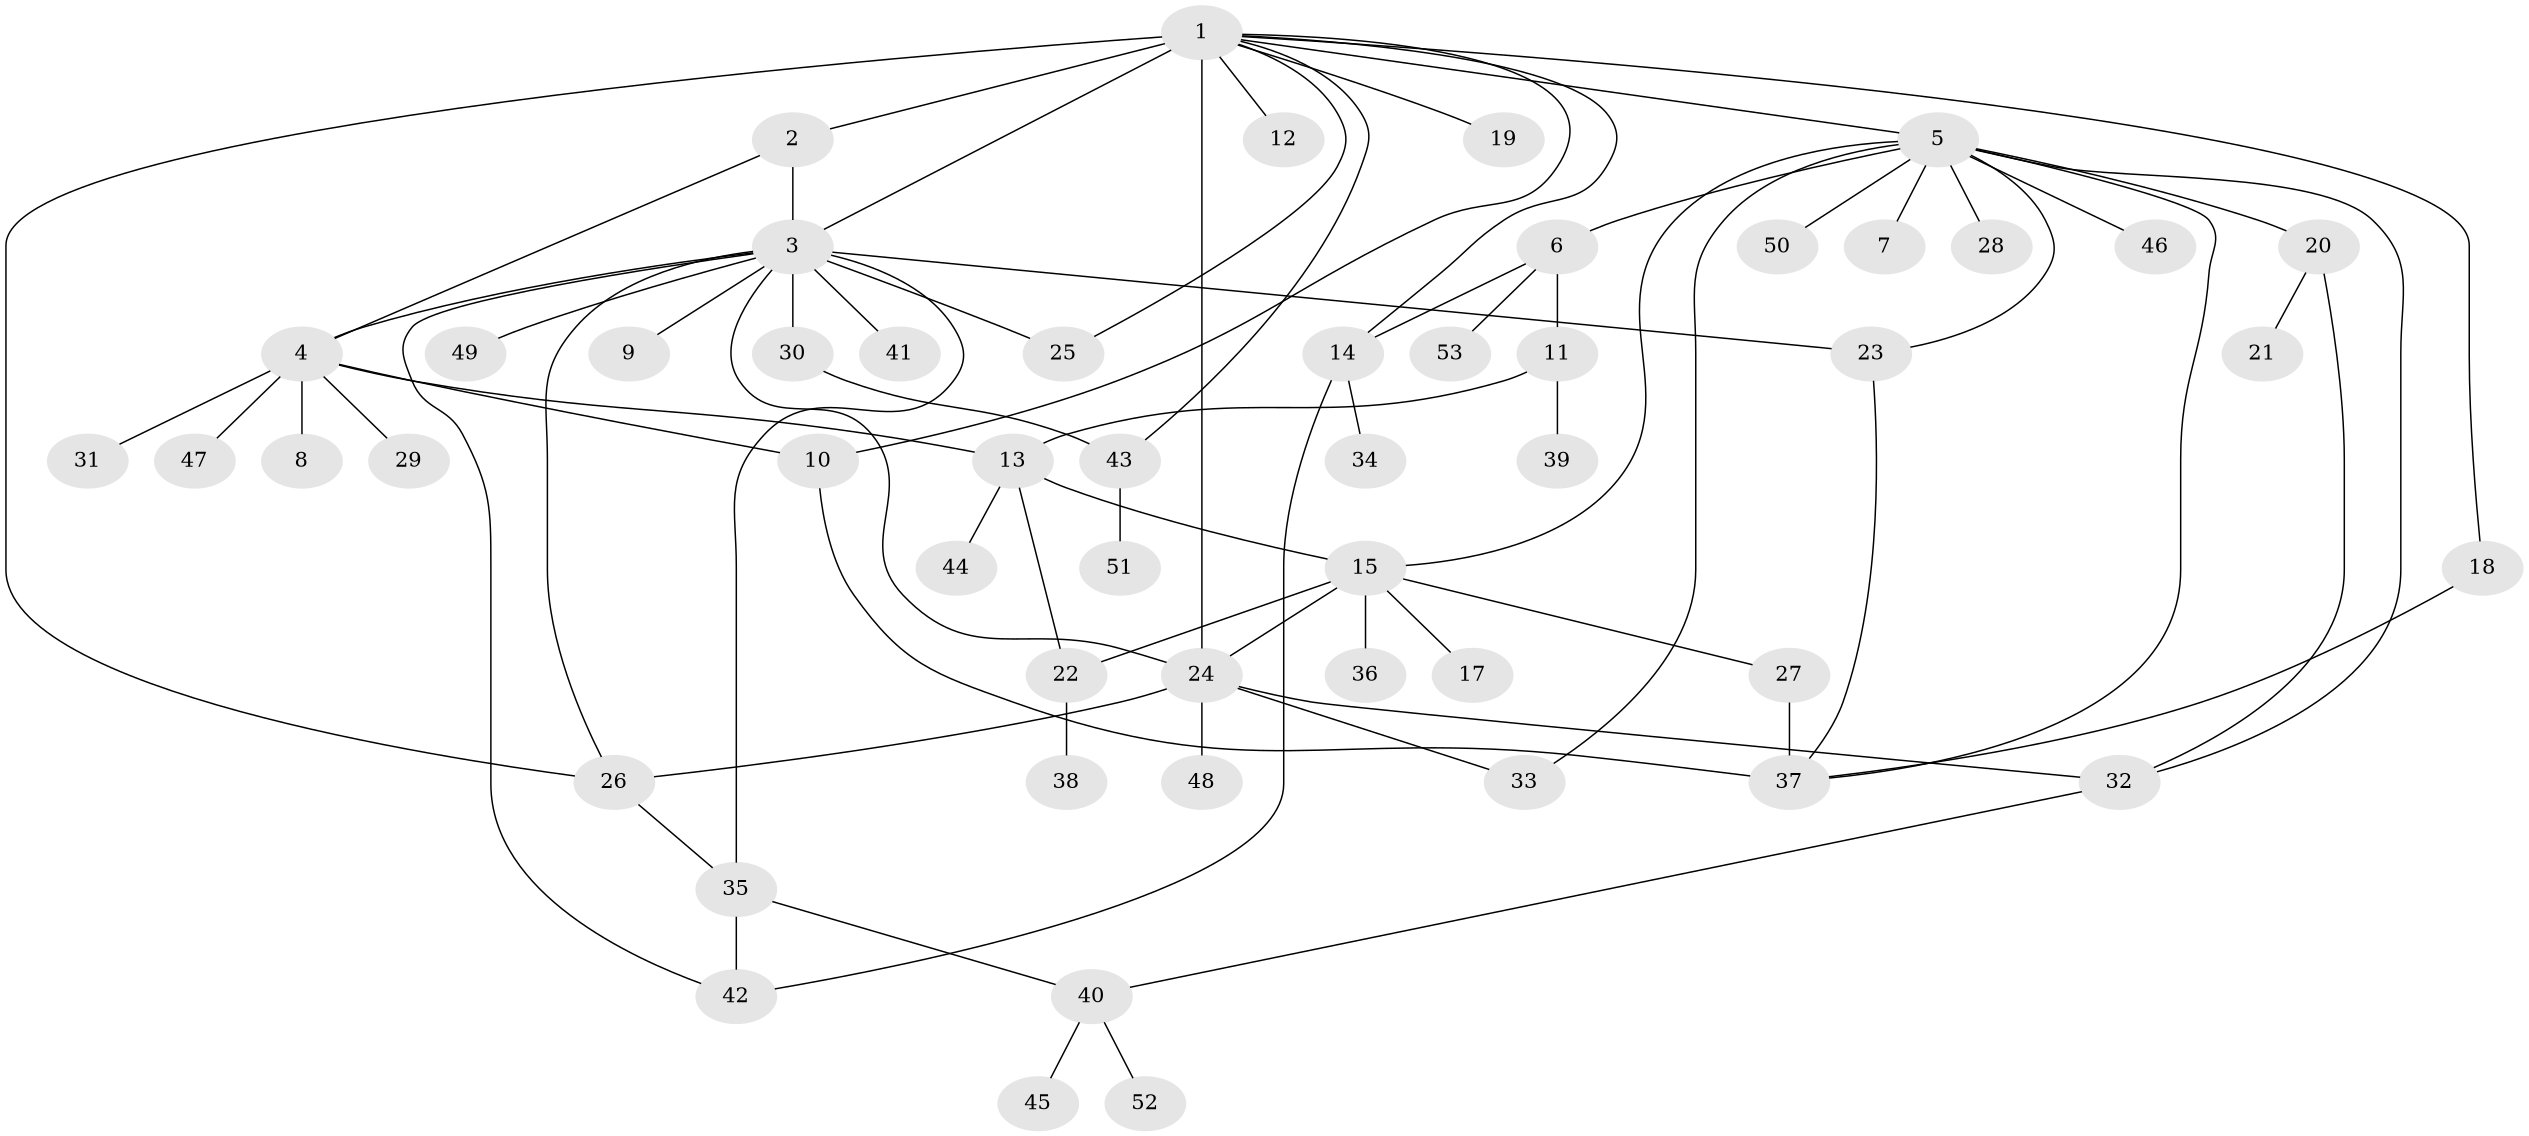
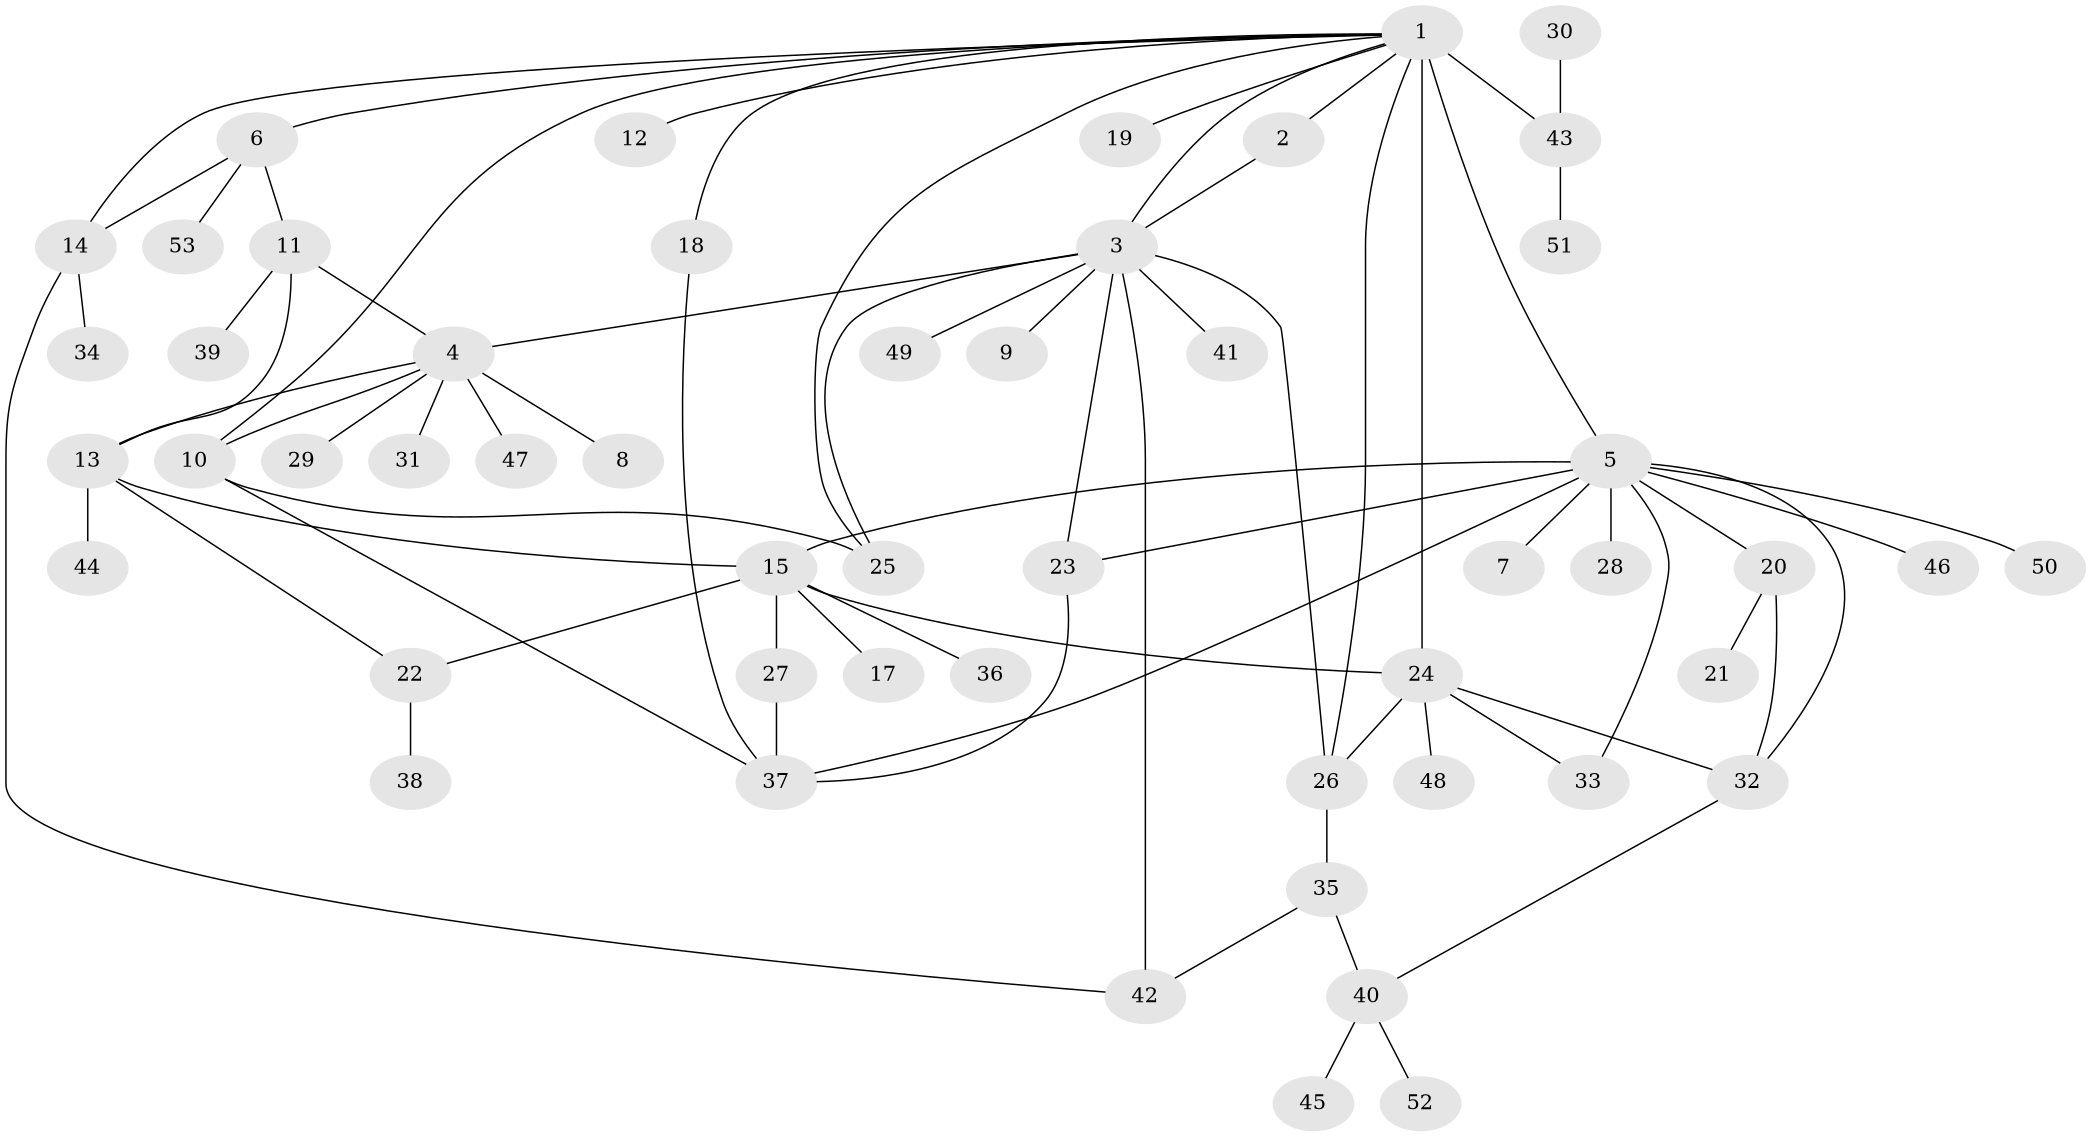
  graph {
    node [color=gray90 style=filled]
    edge [weight=1.0]
    1
    2
    3
    5
    6
    10
    12
    14
    18
    19
    24
    25
    26
    43
    4
    9
    23
    30
    35
    41
    42
    49
    7
    15
    20
    28
    32
    33
    37
    46
    50
    11
    53
    34
    48
    51
    8
    13
    29
    31
    47
    40
    22
    44
    17
    27
    36
    21
    39
    38
    45
    52
    1 -- 2
    1 -- 3
    1 -- 5
-   5 -- 6
+   1 -- 6
    1 -- 10
    1 -- 12
    1 -- 14
    1 -- 18
    1 -- 19
    1 -- 24 [weight=14.0]
    1 -- 25
    1 -- 26
    1 -- 43
    2 -- 3
-   2 -- 4
-   3 -- 24
+   11 -- 4
    3 -- 25
    3 -- 26
    3 -- 4
    3 -- 9
    3 -- 23
-   3 -- 30
-   3 -- 35 [weight=2.0]
    3 -- 41
    3 -- 42
    3 -- 49
    5 -- 23
    5 -- 7
    5 -- 15
    5 -- 20
    5 -- 28
    5 -- 32
    5 -- 33
    5 -- 37
    5 -- 46
    5 -- 50
    6 -- 14
    6 -- 11
    6 -- 53
+   10 -- 25
    10 -- 37
    14 -- 42
    14 -- 34
    18 -- 37
    24 -- 26
    24 -- 32
    24 -- 33
    24 -- 48
    26 -- 35
    43 -- 51
    4 -- 10
    4 -- 8
    4 -- 13
    4 -- 29
    4 -- 31
    4 -- 47
    23 -- 37
    30 -- 43
    35 -- 42
    35 -- 40
    15 -- 24
    15 -- 22
    15 -- 17
    15 -- 27
    15 -- 36
    20 -- 32
    20 -- 21
    32 -- 40
    11 -- 13
    11 -- 39
    13 -- 15
    13 -- 22
    13 -- 44
    40 -- 45
    40 -- 52
    22 -- 38
    27 -- 37 [weight=4.0]
  }
